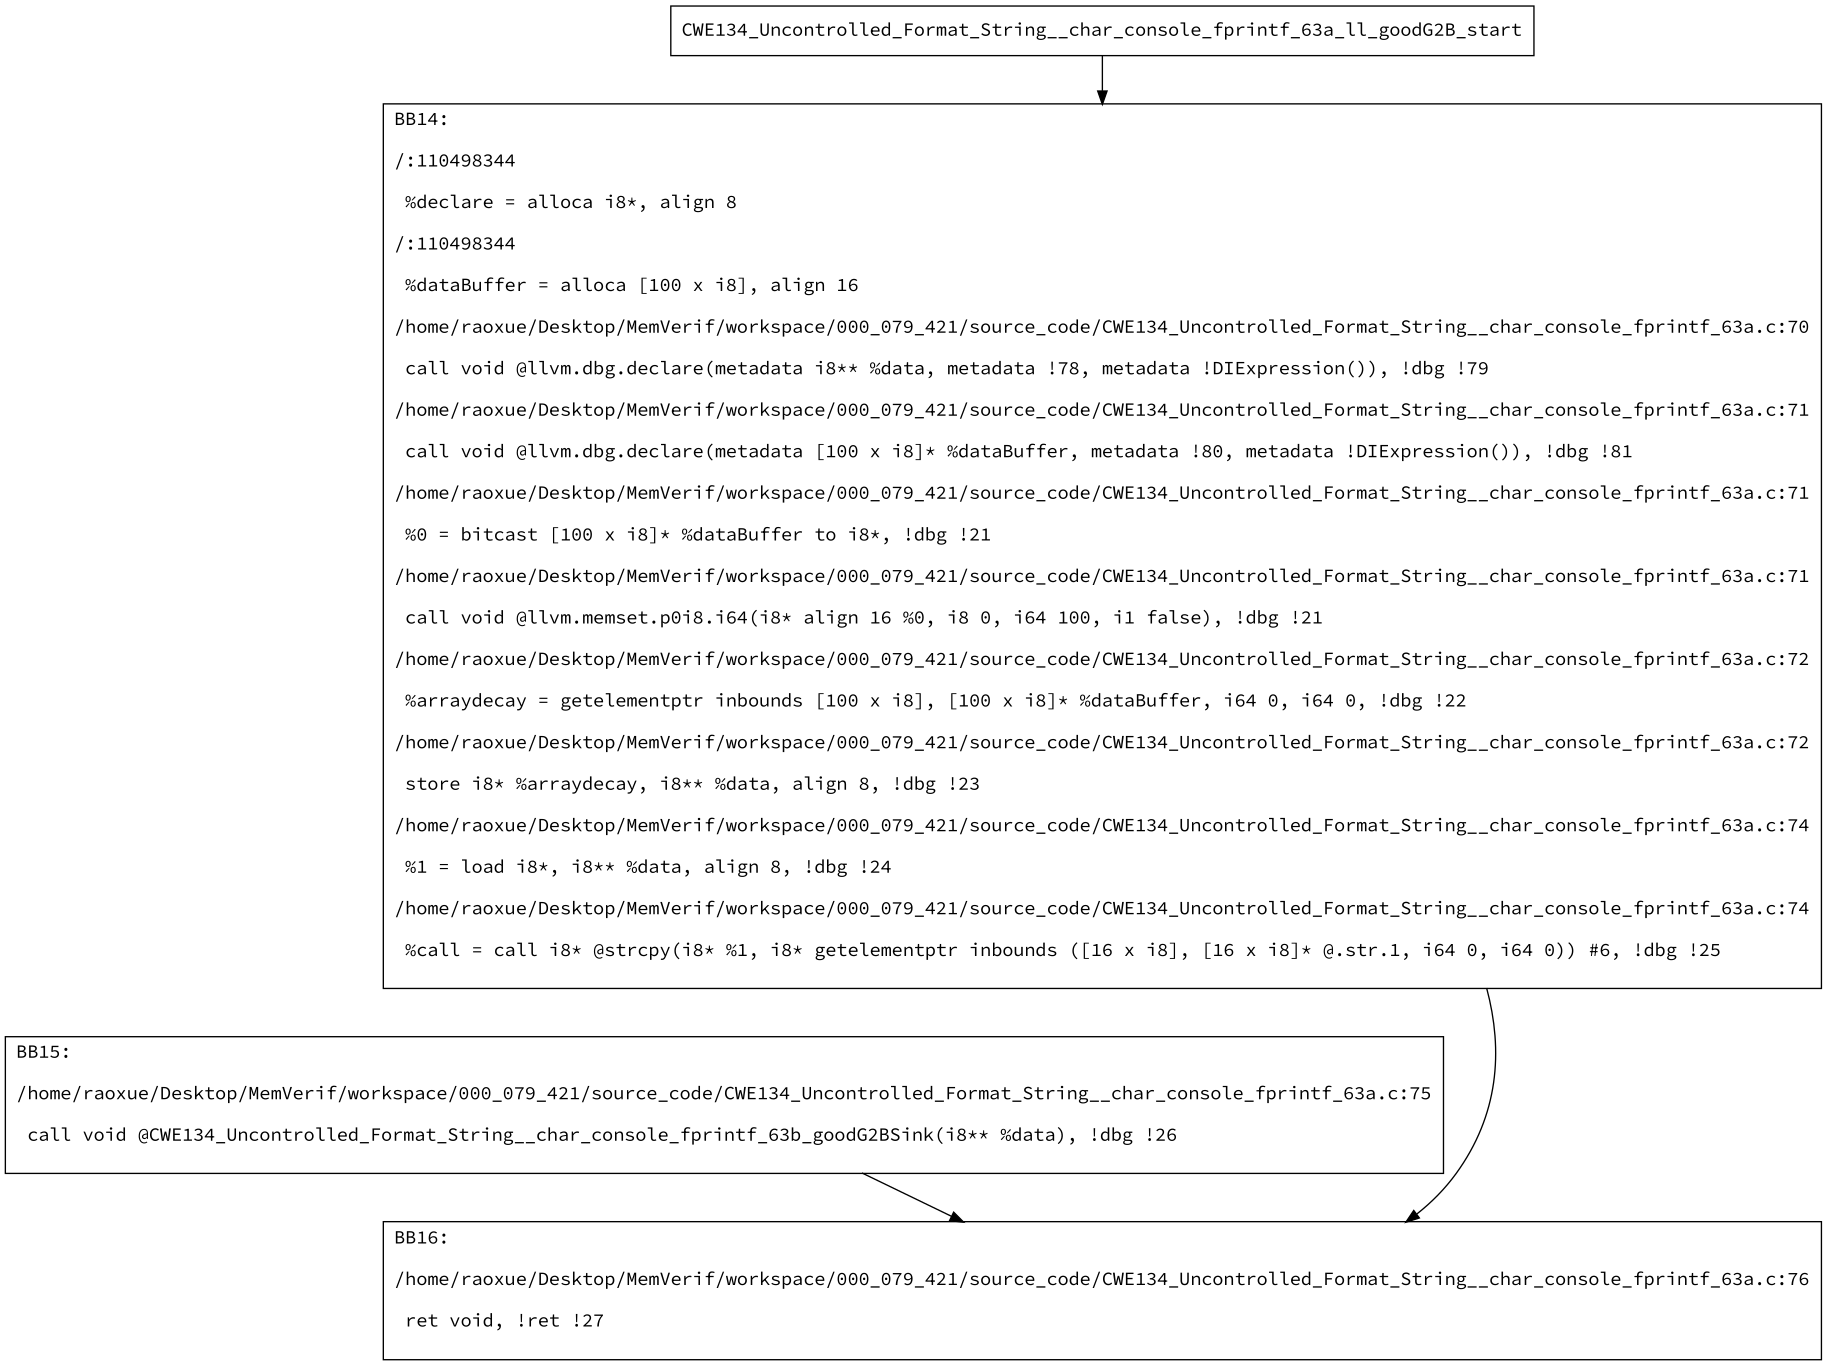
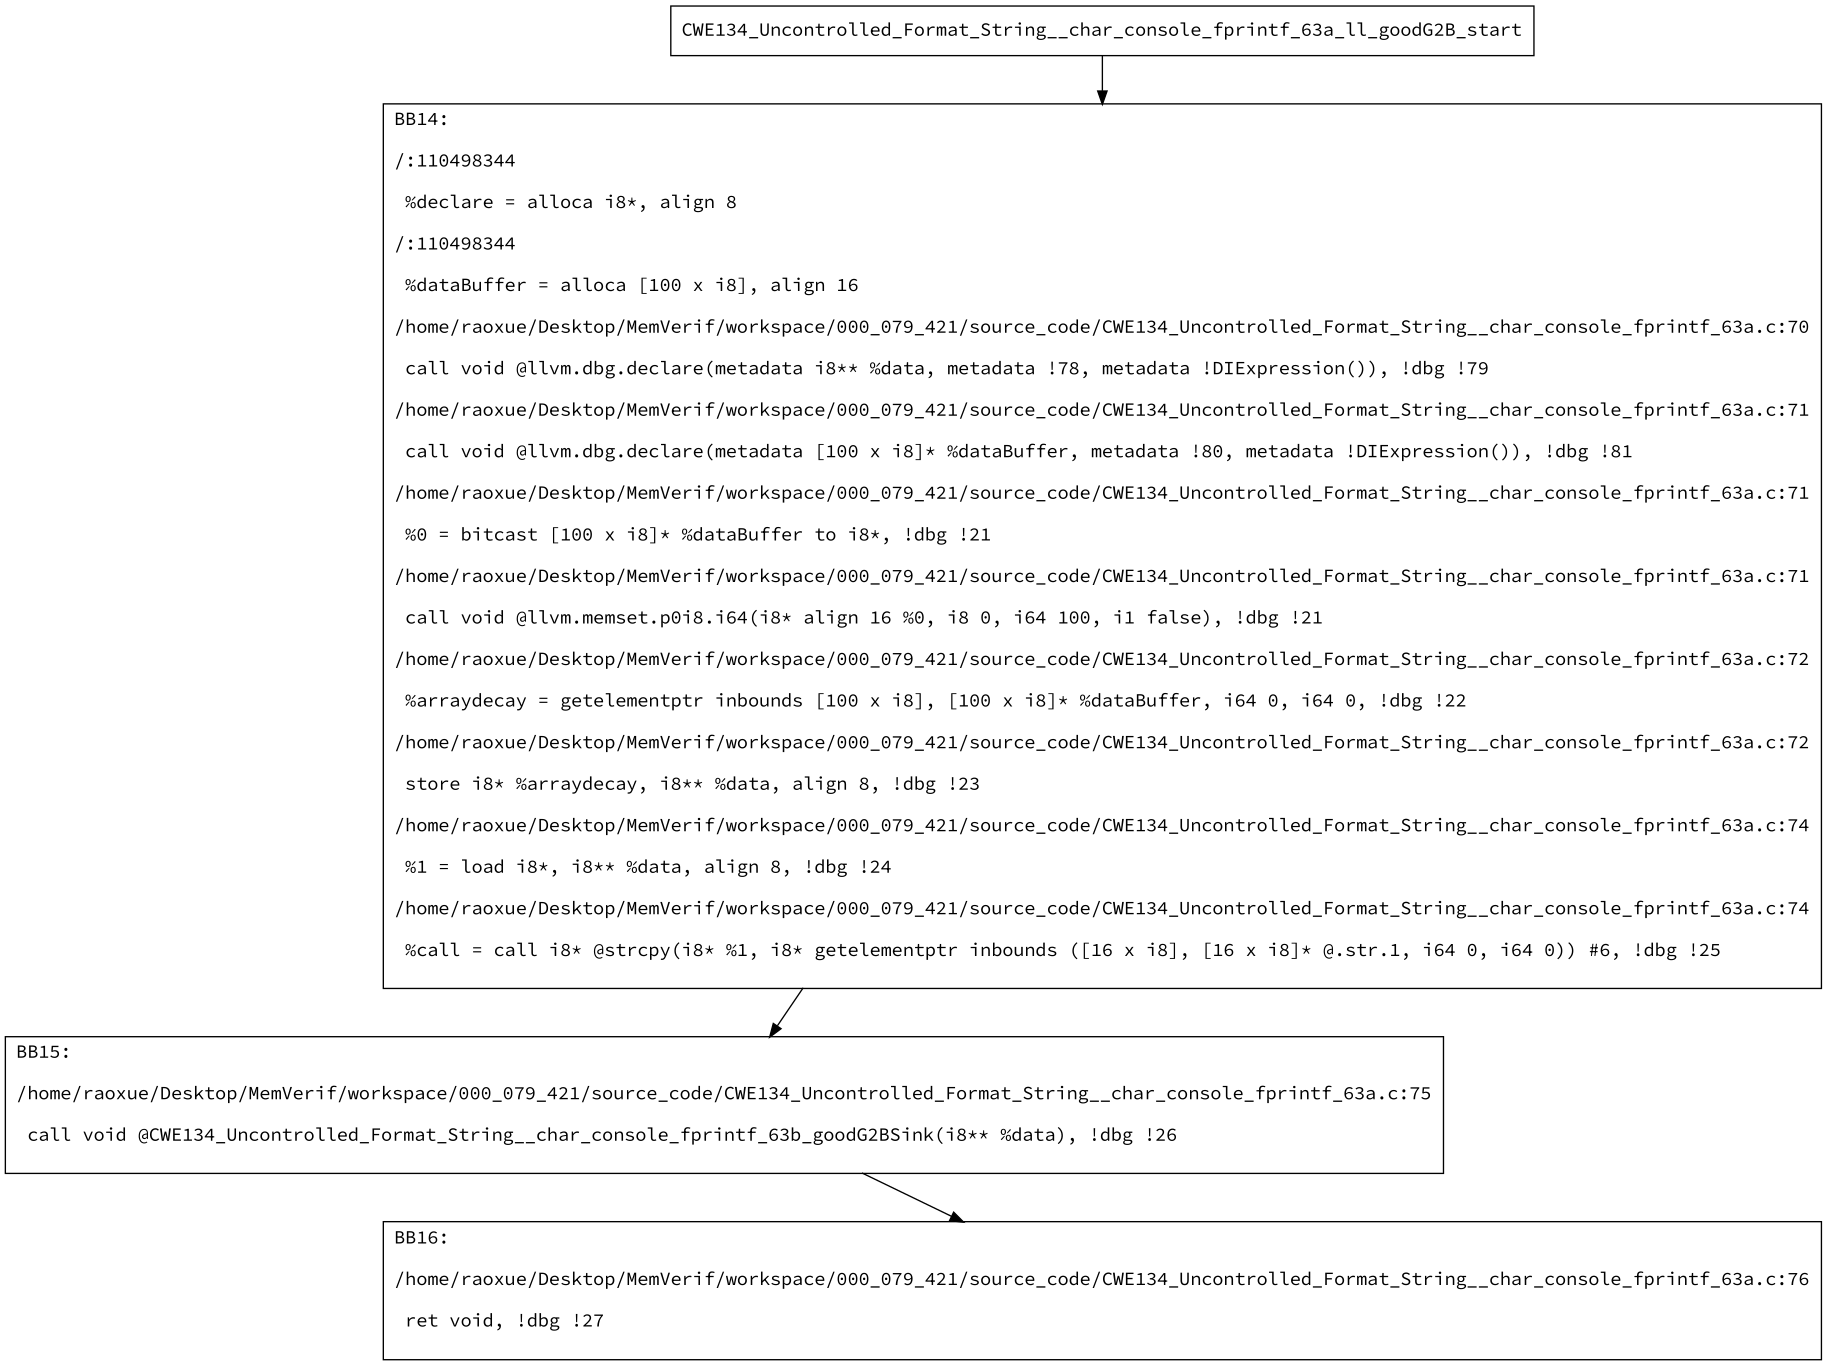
  digraph {
    fontname="Source Code Pro"
    node [fontname="Source Code Pro" shape=record]
    edge [fontname="Source Code Pro"]
    n1 [label="{CWE134_Uncontrolled_Format_String__char_console_fprintf_63a_ll_goodG2B_start}"]
    n2 [label="{BB14:\l\l/:110498344\l\n  %declare = alloca i8*, align 8\l\n/:110498344\l\n  %dataBuffer = alloca [100 x i8], align 16\l\n/home/raoxue/Desktop/MemVerif/workspace/000_079_421/source_code/CWE134_Uncontrolled_Format_String__char_console_fprintf_63a.c:70\l\n  call void @llvm.dbg.declare(metadata i8** %data, metadata !78, metadata !DIExpression()), !dbg !79\l\n/home/raoxue/Desktop/MemVerif/workspace/000_079_421/source_code/CWE134_Uncontrolled_Format_String__char_console_fprintf_63a.c:71\l\n  call void @llvm.dbg.declare(metadata [100 x i8]* %dataBuffer, metadata !80, metadata !DIExpression()), !dbg !81\l\n/home/raoxue/Desktop/MemVerif/workspace/000_079_421/source_code/CWE134_Uncontrolled_Format_String__char_console_fprintf_63a.c:71\l\n  %0 = bitcast [100 x i8]* %dataBuffer to i8*, !dbg !21\l\n/home/raoxue/Desktop/MemVerif/workspace/000_079_421/source_code/CWE134_Uncontrolled_Format_String__char_console_fprintf_63a.c:71\l\n  call void @llvm.memset.p0i8.i64(i8* align 16 %0, i8 0, i64 100, i1 false), !dbg !21\l\n/home/raoxue/Desktop/MemVerif/workspace/000_079_421/source_code/CWE134_Uncontrolled_Format_String__char_console_fprintf_63a.c:72\l\n  %arraydecay = getelementptr inbounds [100 x i8], [100 x i8]* %dataBuffer, i64 0, i64 0, !dbg !22\l\n/home/raoxue/Desktop/MemVerif/workspace/000_079_421/source_code/CWE134_Uncontrolled_Format_String__char_console_fprintf_63a.c:72\l\n  store i8* %arraydecay, i8** %data, align 8, !dbg !23\l\n/home/raoxue/Desktop/MemVerif/workspace/000_079_421/source_code/CWE134_Uncontrolled_Format_String__char_console_fprintf_63a.c:74\l\n  %1 = load i8*, i8** %data, align 8, !dbg !24\l\n/home/raoxue/Desktop/MemVerif/workspace/000_079_421/source_code/CWE134_Uncontrolled_Format_String__char_console_fprintf_63a.c:74\l\n  %call = call i8* @strcpy(i8* %1, i8* getelementptr inbounds ([16 x i8], [16 x i8]* @.str.1, i64 0, i64 0)) #6, !dbg !25\l\n}"]
    n3 [label="{BB15:\l\l/home/raoxue/Desktop/MemVerif/workspace/000_079_421/source_code/CWE134_Uncontrolled_Format_String__char_console_fprintf_63a.c:75\l\n  call void @CWE134_Uncontrolled_Format_String__char_console_fprintf_63b_goodG2BSink(i8** %data), !dbg !26\l\n}"]
-   n4 [label="{BB16:\l\l/home/raoxue/Desktop/MemVerif/workspace/000_079_421/source_code/CWE134_Uncontrolled_Format_String__char_console_fprintf_63a.c:76\l\n  ret void, !ret !27\l\n}"]
+   n4 [label="{BB16:\l\l/home/raoxue/Desktop/MemVerif/workspace/000_079_421/source_code/CWE134_Uncontrolled_Format_String__char_console_fprintf_63a.c:76\l\n  ret void, !dbg !27\l\n}"]
    n1 -> n2
-   n2 -> n4
+   n2 -> n3
    n3 -> n4
  }
